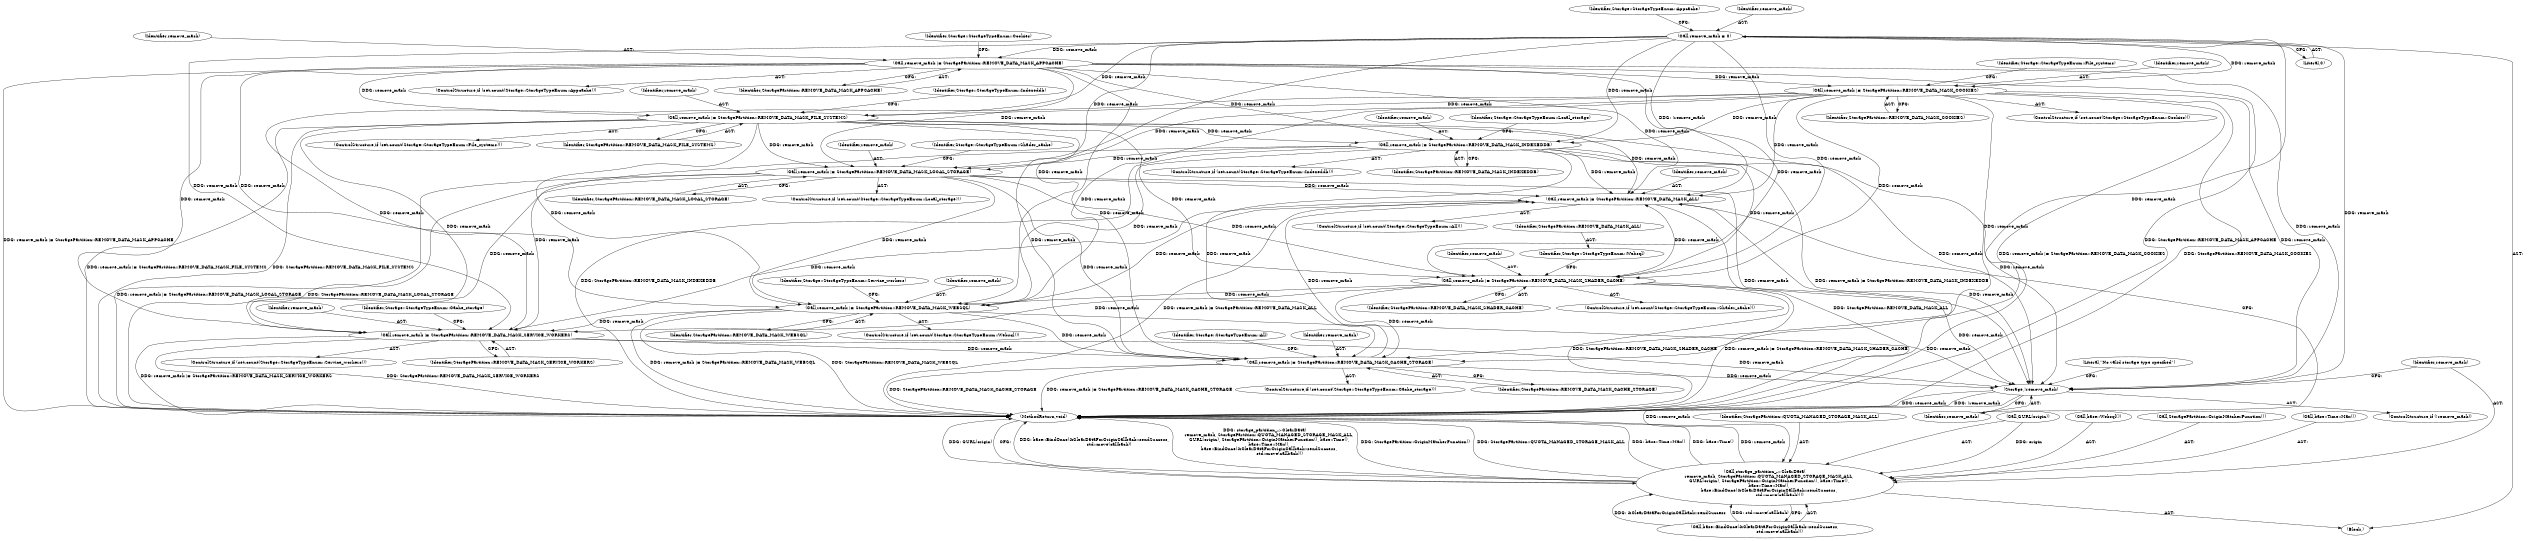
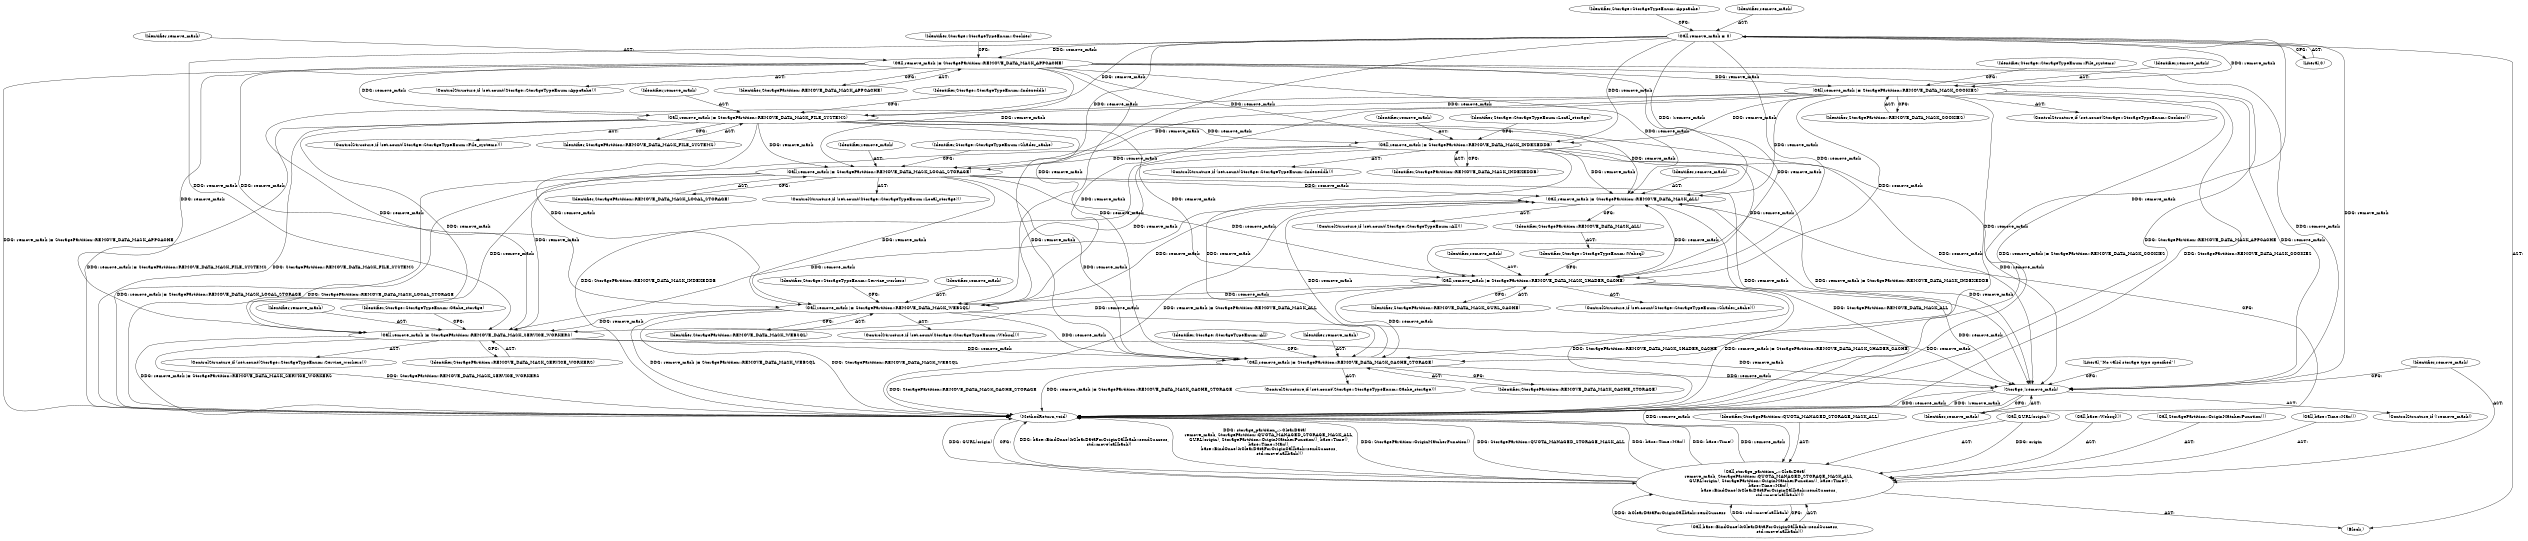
  digraph {
    n1 [label="(Call,remove_mask |= StoragePartition::REMOVE_DATA_MASK_ALL)"]
    n2 [label="(Storage,!remove_mask)"]
    n3 [label="(ControlStructure,if (set.count(Storage::StorageTypeEnum::All)))"]
    n4 [label="(Identifier,StoragePartition::REMOVE_DATA_MASK_ALL)"]
    n5 [label="(MethodReturn,void)"]
    n6 [label="(Call,storage_partition_->ClearData(\n      remove_mask, StoragePartition::QUOTA_MANAGED_STORAGE_MASK_ALL,\n      GURL(origin), StoragePartition::OriginMatcherFunction(), base::Time(),\n      base::Time::Max(),\n      base::BindOnce(&ClearDataForOriginCallback::sendSuccess,\n                     std::move(callback))))"]
    n7 [label="(Identifier,remove_mask)"]
    n8 [label="(ControlStructure,if (!remove_mask))"]
    n9 [label="(Identifier,Storage::StorageTypeEnum::Websql)"]
    n10 [label="(Call,remove_mask |= StoragePartition::REMOVE_DATA_MASK_CACHE_STORAGE)"]
    n11 [label="(ControlStructure,if (set.count(Storage::StorageTypeEnum::Cache_storage)))"]
    n12 [label="(Identifier,StoragePartition::REMOVE_DATA_MASK_CACHE_STORAGE)"]
    n13 [label="(Call,remove_mask |= StoragePartition::REMOVE_DATA_MASK_SERVICE_WORKERS)"]
    n14 [label="(ControlStructure,if (set.count(Storage::StorageTypeEnum::Service_workers)))"]
    n15 [label="(Identifier,StoragePartition::REMOVE_DATA_MASK_SERVICE_WORKERS)"]
    n16 [label="(Call,remove_mask |= StoragePartition::REMOVE_DATA_MASK_FILE_SYSTEMS)"]
    n17 [label="(Call,remove_mask |= StoragePartition::REMOVE_DATA_MASK_WEBSQL)"]
    n18 [label="(Call,remove_mask |= StoragePartition::REMOVE_DATA_MASK_LOCAL_STORAGE)"]
    n19 [label="(Call,remove_mask |= StoragePartition::REMOVE_DATA_MASK_INDEXEDDB)"]
    n20 [label="(Call,remove_mask |= StoragePartition::REMOVE_DATA_MASK_SHADER_CACHE)"]
    n21 [label="(ControlStructure,if (set.count(Storage::StorageTypeEnum::File_systems)))"]
    n22 [label="(Identifier,StoragePartition::REMOVE_DATA_MASK_FILE_SYSTEMS)"]
    n23 [label="(ControlStructure,if (set.count(Storage::StorageTypeEnum::Websql)))"]
    n24 [label="(Identifier,StoragePartition::REMOVE_DATA_MASK_WEBSQL)"]
    n25 [label="(Identifier,StoragePartition::REMOVE_DATA_MASK_LOCAL_STORAGE)"]
    n26 [label="(ControlStructure,if (set.count(Storage::StorageTypeEnum::Local_storage)))"]
    n27 [label="(ControlStructure,if (set.count(Storage::StorageTypeEnum::Indexeddb)))"]
    n28 [label="(Identifier,StoragePartition::REMOVE_DATA_MASK_INDEXEDDB)"]
-   n29 [label="(Identifier,StoragePartition::REMOVE_DATA_MASK_SHADER_CACHE)"]
+   n29 [label="(Identifier,StoragePartition::REMOVE_DATA_MASK_GURL_CACHE)"]
    n30 [label="(ControlStructure,if (set.count(Storage::StorageTypeEnum::Shader_cache)))"]
    n31 [label="(Call,remove_mask |= StoragePartition::REMOVE_DATA_MASK_COOKIES)"]
    n32 [label="(ControlStructure,if (set.count(Storage::StorageTypeEnum::Cookies)))"]
    n33 [label="(Identifier,StoragePartition::REMOVE_DATA_MASK_COOKIES)"]
    n34 [label="(Call,remove_mask |= StoragePartition::REMOVE_DATA_MASK_APPCACHE)"]
    n35 [label="(ControlStructure,if (set.count(Storage::StorageTypeEnum::Appcache)))"]
    n36 [label="(Identifier,StoragePartition::REMOVE_DATA_MASK_APPCACHE)"]
    n37 [label="(Call,remove_mask = 0)"]
    n38 [label="(Block,)"]
    n39 [label="(Literal,0)"]
    n40 [label="(Call,base::BindOnce(&ClearDataForOriginCallback::sendSuccess,\n                     std::move(callback)))"]
    n41 [label="(Identifier,Storage::StorageTypeEnum::Service_workers)"]
    n42 [label="(Identifier,remove_mask)"]
    n43 [label="(Identifier,Storage::StorageTypeEnum::Local_storage)"]
    n44 [label="(Identifier,remove_mask)"]
    n45 [label="(Identifier,StoragePartition::QUOTA_MANAGED_STORAGE_MASK_ALL)"]
    n46 [label="(Identifier,Storage::StorageTypeEnum::File_systems)"]
    n47 [label="(Identifier,Storage::StorageTypeEnum::All)"]
    n48 [label="(Identifier,remove_mask)"]
    n49 [label="(Identifier,remove_mask)"]
    n50 [label="(Identifier,Storage::StorageTypeEnum::Cache_storage)"]
    n51 [label="(Call,GURL(origin))"]
    n52 [label="(Identifier,Storage::StorageTypeEnum::Indexeddb)"]
    n53 [label="(Identifier,Storage::StorageTypeEnum::Appcache)"]
    n54 [label="(Identifier,remove_mask)"]
    n55 [label="(Identifier,remove_mask)"]
    n56 [label="(Identifier,remove_mask)"]
    n57 [label="(Identifier,Storage::StorageTypeEnum::Shader_cache)"]
    n58 [label="(Identifier,remove_mask)"]
    n59 [label="(Identifier,remove_mask)"]
    n60 [label="(Literal,\"No valid storage type specified\")"]
    n61 [label="(Call,base::Websql())"]
    n62 [label="(Call,StoragePartition::OriginMatcherFunction())"]
    n63 [label="(Call,base::Time::Max())"]
    n64 [label="(Identifier,Storage::StorageTypeEnum::Cookies)"]
    n65 [label="(Identifier,remove_mask)"]
    n66 [label="(Identifier,remove_mask)"]
    n67 [label="(Identifier,remove_mask)"]
    n1 -> n2 [label="DDG: remove_mask"]
    n1 -> n3 [label="AST: "]
+   n1 -> n4 [label="CFG: "]
    n1 -> n5 [label="DDG: remove_mask |= StoragePartition::REMOVE_DATA_MASK_ALL"]
    n1 -> n5 [label="DDG: StoragePartition::REMOVE_DATA_MASK_ALL"]
    n2 -> n5 [label="DDG: !remove_mask"]
    n2 -> n5 [label="DDG: remove_mask"]
    n2 -> n6 [label="DDG: remove_mask"]
    n2 -> n7 [label="CFG: "]
    n2 -> n8 [label="AST: "]
    n4 -> n9 [label="AST: "]
    n5 -> n6 [label="CFG: "]
    n6 -> n5 [label="DDG: base::BindOnce(&ClearDataForOriginCallback::sendSuccess,\n                     std::move(callback))"]
    n6 -> n5 [label="DDG: storage_partition_->ClearData(\n      remove_mask, StoragePartition::QUOTA_MANAGED_STORAGE_MASK_ALL,\n      GURL(origin), StoragePartition::OriginMatcherFunction(), base::Time(),\n      base::Time::Max(),\n      base::BindOnce(&ClearDataForOriginCallback::sendSuccess,\n                     std::move(callback)))"]
    n6 -> n5 [label="DDG: StoragePartition::OriginMatcherFunction()"]
    n6 -> n5 [label="DDG: StoragePartition::QUOTA_MANAGED_STORAGE_MASK_ALL"]
    n6 -> n5 [label="DDG: base::Time::Max()"]
    n6 -> n5 [label="DDG: base::Time()"]
    n6 -> n5 [label="DDG: remove_mask"]
    n6 -> n5 [label="DDG: GURL(origin)"]
    n6 -> n38 [label="AST: "]
    n6 -> n40 [label="CFG: "]
    n7 -> n1 [label="CFG: "]
    n7 -> n2 [label="AST: "]
    n9 -> n20 [label="CFG: "]
    n10 -> n1 [label="DDG: remove_mask"]
    n10 -> n2 [label="DDG: remove_mask"]
    n10 -> n5 [label="DDG: StoragePartition::REMOVE_DATA_MASK_CACHE_STORAGE"]
    n10 -> n5 [label="DDG: remove_mask |= StoragePartition::REMOVE_DATA_MASK_CACHE_STORAGE"]
    n10 -> n11 [label="AST: "]
    n10 -> n12 [label="CFG: "]
    n12 -> n10 [label="AST: "]
    n13 -> n1 [label="DDG: remove_mask"]
    n13 -> n2 [label="DDG: remove_mask"]
    n13 -> n5 [label="DDG: remove_mask |= StoragePartition::REMOVE_DATA_MASK_SERVICE_WORKERS"]
    n13 -> n5 [label="DDG: StoragePartition::REMOVE_DATA_MASK_SERVICE_WORKERS"]
    n13 -> n10 [label="DDG: remove_mask"]
    n13 -> n14 [label="AST: "]
    n13 -> n15 [label="CFG: "]
    n15 -> n13 [label="AST: "]
    n16 -> n1 [label="DDG: remove_mask"]
    n16 -> n2 [label="DDG: remove_mask"]
    n16 -> n5 [label="DDG: remove_mask |= StoragePartition::REMOVE_DATA_MASK_FILE_SYSTEMS"]
    n16 -> n5 [label="DDG: StoragePartition::REMOVE_DATA_MASK_FILE_SYSTEMS"]
    n16 -> n10 [label="DDG: remove_mask"]
    n16 -> n13 [label="DDG: remove_mask"]
    n16 -> n17 [label="DDG: remove_mask"]
    n16 -> n18 [label="DDG: remove_mask"]
    n16 -> n19 [label="DDG: remove_mask"]
    n16 -> n20 [label="DDG: remove_mask"]
    n16 -> n21 [label="AST: "]
    n16 -> n22 [label="CFG: "]
    n17 -> n1 [label="DDG: remove_mask"]
    n17 -> n2 [label="DDG: remove_mask"]
    n17 -> n5 [label="DDG: remove_mask |= StoragePartition::REMOVE_DATA_MASK_WEBSQL"]
    n17 -> n5 [label="DDG: StoragePartition::REMOVE_DATA_MASK_WEBSQL"]
    n17 -> n10 [label="DDG: remove_mask"]
    n17 -> n13 [label="DDG: remove_mask"]
    n17 -> n23 [label="AST: "]
    n17 -> n24 [label="CFG: "]
    n18 -> n1 [label="DDG: remove_mask"]
    n18 -> n2 [label="DDG: remove_mask"]
    n18 -> n5 [label="DDG: remove_mask |= StoragePartition::REMOVE_DATA_MASK_LOCAL_STORAGE"]
    n18 -> n5 [label="DDG: StoragePartition::REMOVE_DATA_MASK_LOCAL_STORAGE"]
    n18 -> n10 [label="DDG: remove_mask"]
    n18 -> n13 [label="DDG: remove_mask"]
    n18 -> n17 [label="DDG: remove_mask"]
    n18 -> n20 [label="DDG: remove_mask"]
    n18 -> n25 [label="CFG: "]
    n18 -> n26 [label="AST: "]
    n19 -> n1 [label="DDG: remove_mask"]
    n19 -> n2 [label="DDG: remove_mask"]
    n19 -> n5 [label="DDG: remove_mask |= StoragePartition::REMOVE_DATA_MASK_INDEXEDDB"]
    n19 -> n5 [label="DDG: StoragePartition::REMOVE_DATA_MASK_INDEXEDDB"]
    n19 -> n10 [label="DDG: remove_mask"]
    n19 -> n13 [label="DDG: remove_mask"]
    n19 -> n17 [label="DDG: remove_mask"]
    n19 -> n18 [label="DDG: remove_mask"]
    n19 -> n20 [label="DDG: remove_mask"]
    n19 -> n27 [label="AST: "]
    n19 -> n28 [label="CFG: "]
    n20 -> n1 [label="DDG: remove_mask"]
    n20 -> n2 [label="DDG: remove_mask"]
    n20 -> n5 [label="DDG: StoragePartition::REMOVE_DATA_MASK_SHADER_CACHE"]
    n20 -> n5 [label="DDG: remove_mask |= StoragePartition::REMOVE_DATA_MASK_SHADER_CACHE"]
    n20 -> n10 [label="DDG: remove_mask"]
    n20 -> n13 [label="DDG: remove_mask"]
    n20 -> n17 [label="DDG: remove_mask"]
    n20 -> n29 [label="CFG: "]
    n20 -> n30 [label="AST: "]
    n22 -> n16 [label="AST: "]
    n24 -> n17 [label="AST: "]
    n25 -> n18 [label="AST: "]
    n28 -> n19 [label="AST: "]
    n29 -> n20 [label="AST: "]
    n31 -> n1 [label="DDG: remove_mask"]
    n31 -> n2 [label="DDG: remove_mask"]
    n31 -> n5 [label="DDG: remove_mask |= StoragePartition::REMOVE_DATA_MASK_COOKIES"]
    n31 -> n5 [label="DDG: StoragePartition::REMOVE_DATA_MASK_COOKIES"]
    n31 -> n10 [label="DDG: remove_mask"]
    n31 -> n13 [label="DDG: remove_mask"]
    n31 -> n16 [label="DDG: remove_mask"]
    n31 -> n17 [label="DDG: remove_mask"]
    n31 -> n18 [label="DDG: remove_mask"]
    n31 -> n19 [label="DDG: remove_mask"]
    n31 -> n20 [label="DDG: remove_mask"]
    n31 -> n32 [label="AST: "]
    n31 -> n33 [label="CFG: "]
    n33 -> n31 [label="AST: "]
    n34 -> n1 [label="DDG: remove_mask"]
    n34 -> n2 [label="DDG: remove_mask"]
    n34 -> n5 [label="DDG: remove_mask |= StoragePartition::REMOVE_DATA_MASK_APPCACHE"]
    n34 -> n5 [label="DDG: StoragePartition::REMOVE_DATA_MASK_APPCACHE"]
    n34 -> n10 [label="DDG: remove_mask"]
    n34 -> n13 [label="DDG: remove_mask"]
    n34 -> n16 [label="DDG: remove_mask"]
    n34 -> n17 [label="DDG: remove_mask"]
    n34 -> n18 [label="DDG: remove_mask"]
    n34 -> n19 [label="DDG: remove_mask"]
    n34 -> n20 [label="DDG: remove_mask"]
    n34 -> n31 [label="DDG: remove_mask"]
    n34 -> n35 [label="AST: "]
    n34 -> n36 [label="CFG: "]
    n36 -> n34 [label="AST: "]
    n37 -> n1 [label="DDG: !remove_mask"]
    n37 -> n2 [label="DDG: remove_mask"]
    n37 -> n10 [label="DDG: remove_mask"]
    n37 -> n13 [label="DDG: remove_mask"]
    n37 -> n16 [label="DDG: remove_mask"]
    n37 -> n17 [label="DDG: remove_mask"]
    n37 -> n18 [label="DDG: remove_mask"]
    n37 -> n19 [label="DDG: remove_mask"]
    n37 -> n20 [label="DDG: remove_mask"]
    n37 -> n31 [label="DDG: remove_mask"]
    n37 -> n34 [label="DDG: remove_mask"]
    n37 -> n38 [label="AST: "]
    n37 -> n39 [label="CFG: "]
    n39 -> n37 [label="AST: "]
    n40 -> n6 [label="AST: "]
    n40 -> n6 [label="DDG: &ClearDataForOriginCallback::sendSuccess"]
    n40 -> n6 [label="DDG: std::move(callback)"]
    n41 -> n17 [label="CFG: "]
    n42 -> n19 [label="AST: "]
    n43 -> n19 [label="CFG: "]
    n44 -> n20 [label="AST: "]
    n45 -> n6 [label="AST: "]
    n46 -> n31 [label="CFG: "]
    n47 -> n10 [label="CFG: "]
    n48 -> n13 [label="AST: "]
    n49 -> n2 [label="CFG: "]
    n49 -> n6 [label="AST: "]
    n50 -> n13 [label="CFG: "]
    n51 -> n6 [label="AST: "]
    n51 -> n6 [label="DDG: origin"]
    n52 -> n16 [label="CFG: "]
    n53 -> n37 [label="CFG: "]
    n54 -> n16 [label="AST: "]
    n55 -> n10 [label="AST: "]
    n56 -> n17 [label="AST: "]
    n57 -> n18 [label="CFG: "]
    n58 -> n37 [label="AST: "]
    n59 -> n1 [label="AST: "]
    n60 -> n2 [label="CFG: "]
    n61 -> n6 [label="AST: "]
    n62 -> n6 [label="AST: "]
    n63 -> n6 [label="AST: "]
    n64 -> n34 [label="CFG: "]
    n65 -> n34 [label="AST: "]
    n66 -> n18 [label="AST: "]
    n67 -> n31 [label="AST: "]
  }
